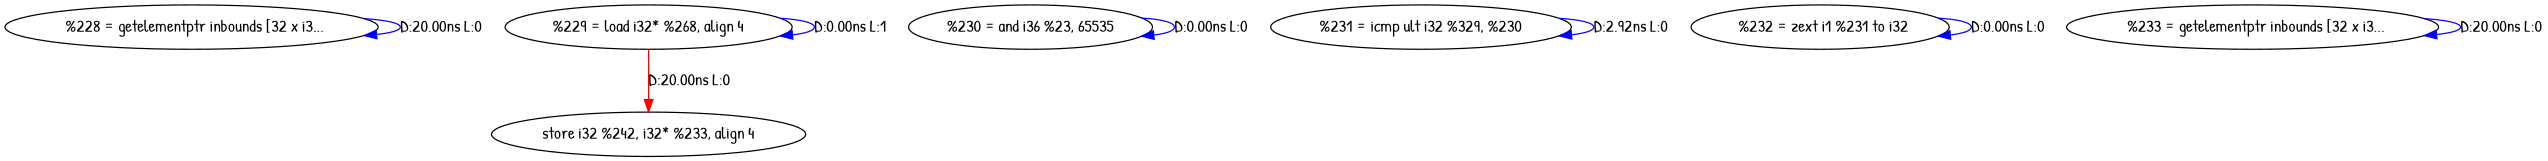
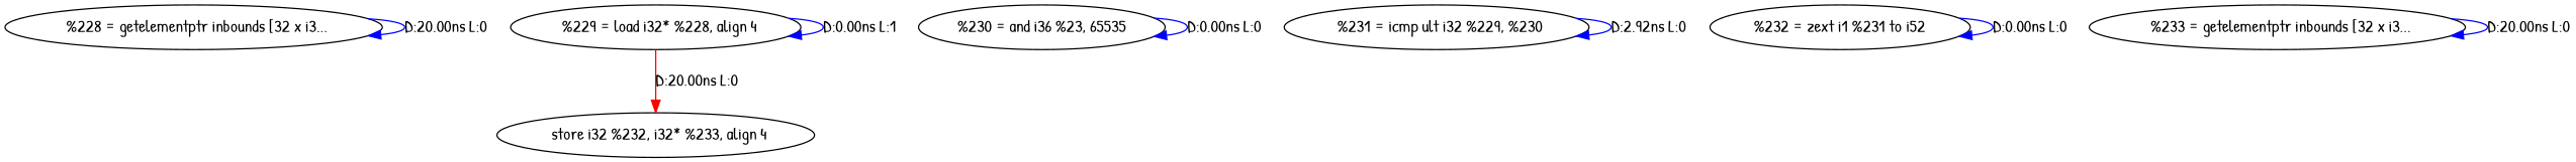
  digraph {
    fontname="Patrick Hand"
    node [fontname="Patrick Hand"]
    edge [color=blue fontname="Patrick Hand"]
    n1 [label="  %228 = getelementptr inbounds [32 x i3..."]
-   n2 [label="%229 = load i32* %268, align 4"]
-   n3 [label="store i32 %242, i32* %233, align 4"]
+   n2 [label="  %229 = load i32* %228, align 4"]
+   n3 [label="  store i32 %232, i32* %233, align 4"]
    n4 [label="%230 = and i36 %23, 65535"]
-   n5 [label="%231 = icmp ult i32 %329, %230"]
-   n6 [label="  %232 = zext i1 %231 to i32"]
+   n5 [label="  %231 = icmp ult i32 %229, %230"]
+   n6 [label="%232 = zext i1 %231 to i52"]
    n7 [label="  %233 = getelementptr inbounds [32 x i3..."]
    n1 -> n1 [label="D:20.00ns L:0"]
    n2 -> n2 [label="D:0.00ns L:1"]
    n2 -> n3 [color=red label="D:20.00ns L:0"]
    n4 -> n4 [label="D:0.00ns L:0"]
    n5 -> n5 [label="D:2.92ns L:0"]
    n6 -> n6 [label="D:0.00ns L:0"]
    n7 -> n7 [label="D:20.00ns L:0"]
  }
